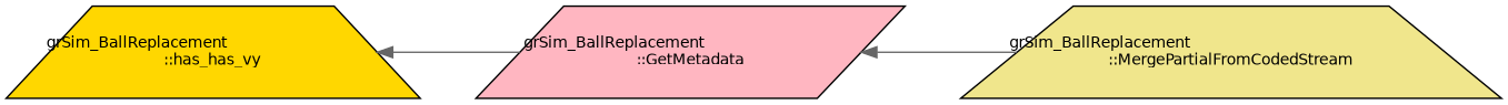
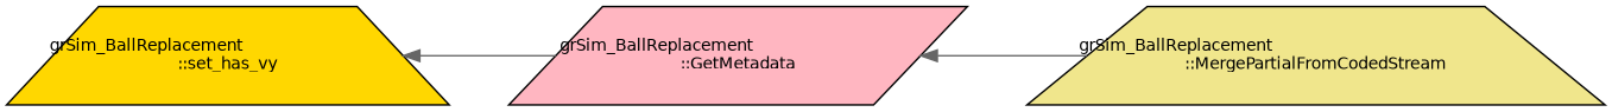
  digraph {
    rankdir=LR
    node [color=black fontname=Helvetica fontsize=10 shape=trapezium style=filled]
    edge [color=gray40 dir=back fontname=Helvetica fontsize=10 labelfontname=Helvetica labelfontsize=10 style=solid]
-   n1 [fillcolor=gold fontcolor=black height=0.2 label="grSim_BallReplacement\l::has_has_vy" width=0.4]
+   n1 [fillcolor=gold fontcolor=black height=0.2 label="grSim_BallReplacement\l::set_has_vy" width=0.4]
    n2 [fillcolor=lightpink height=0.2 label="grSim_BallReplacement\l::GetMetadata" shape=parallelogram width=0.4]
    n3 [fillcolor=khaki height=0.2 label="grSim_BallReplacement\l::MergePartialFromCodedStream" width=0.4]
    n1 -> n2
    n2 -> n3
  }
